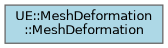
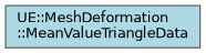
  digraph {
    rankdir=LR
-   n1 [color=grey40 fillcolor=lightblue fontname=Helvetica fontsize=10 height=0.2 label="UE::MeshDeformation\l::MeshDeformation" shape=box style=filled width=0.4]
+   n1 [color=grey40 fillcolor=lightblue fontname=Helvetica fontsize=10 height=0.2 label="UE::MeshDeformation\l::MeanValueTriangleData" shape=box style=filled width=0.4]
  }
